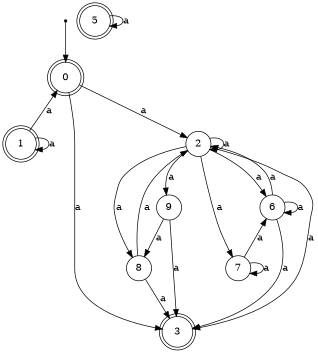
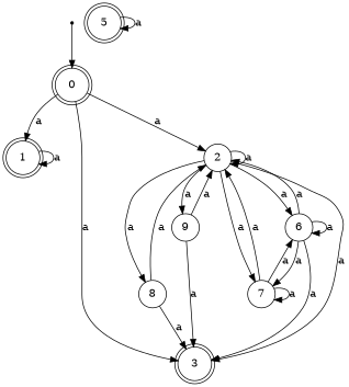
  digraph {
    rankdir=TB
    node [shape=circle]
    dummy0 [shape=point]
    0 [shape=doublecircle]
    1 [shape=doublecircle]
    2
    3 [shape=doublecircle]
    6
    7
    8
    9
    5 [shape=doublecircle]
    dummy0 -> 0
-   1 -> 0 [label=a]
+   0 -> 1 [label=a]
    0 -> 2 [label=a]
    0 -> 3 [label=a]
    1 -> 1 [label=a]
    2 -> 2 [label=a]
    2 -> 3 [label=a]
    2 -> 6 [label=a]
    2 -> 7 [label=a]
    2 -> 8 [label=a]
    2 -> 9 [label=a]
    6 -> 2 [label=a]
    6 -> 3 [label=a]
    6 -> 6 [label=a]
+   6 -> 7 [label=a]
+   7 -> 2 [label=a]
    7 -> 6 [label=a]
    7 -> 7 [label=a]
    8 -> 2 [label=a]
    8 -> 3 [label=a]
-   9 -> 8 [label=a]
+   9 -> 2 [label=a]
    9 -> 3 [label=a]
    5 -> 5 [label=a]
  }
